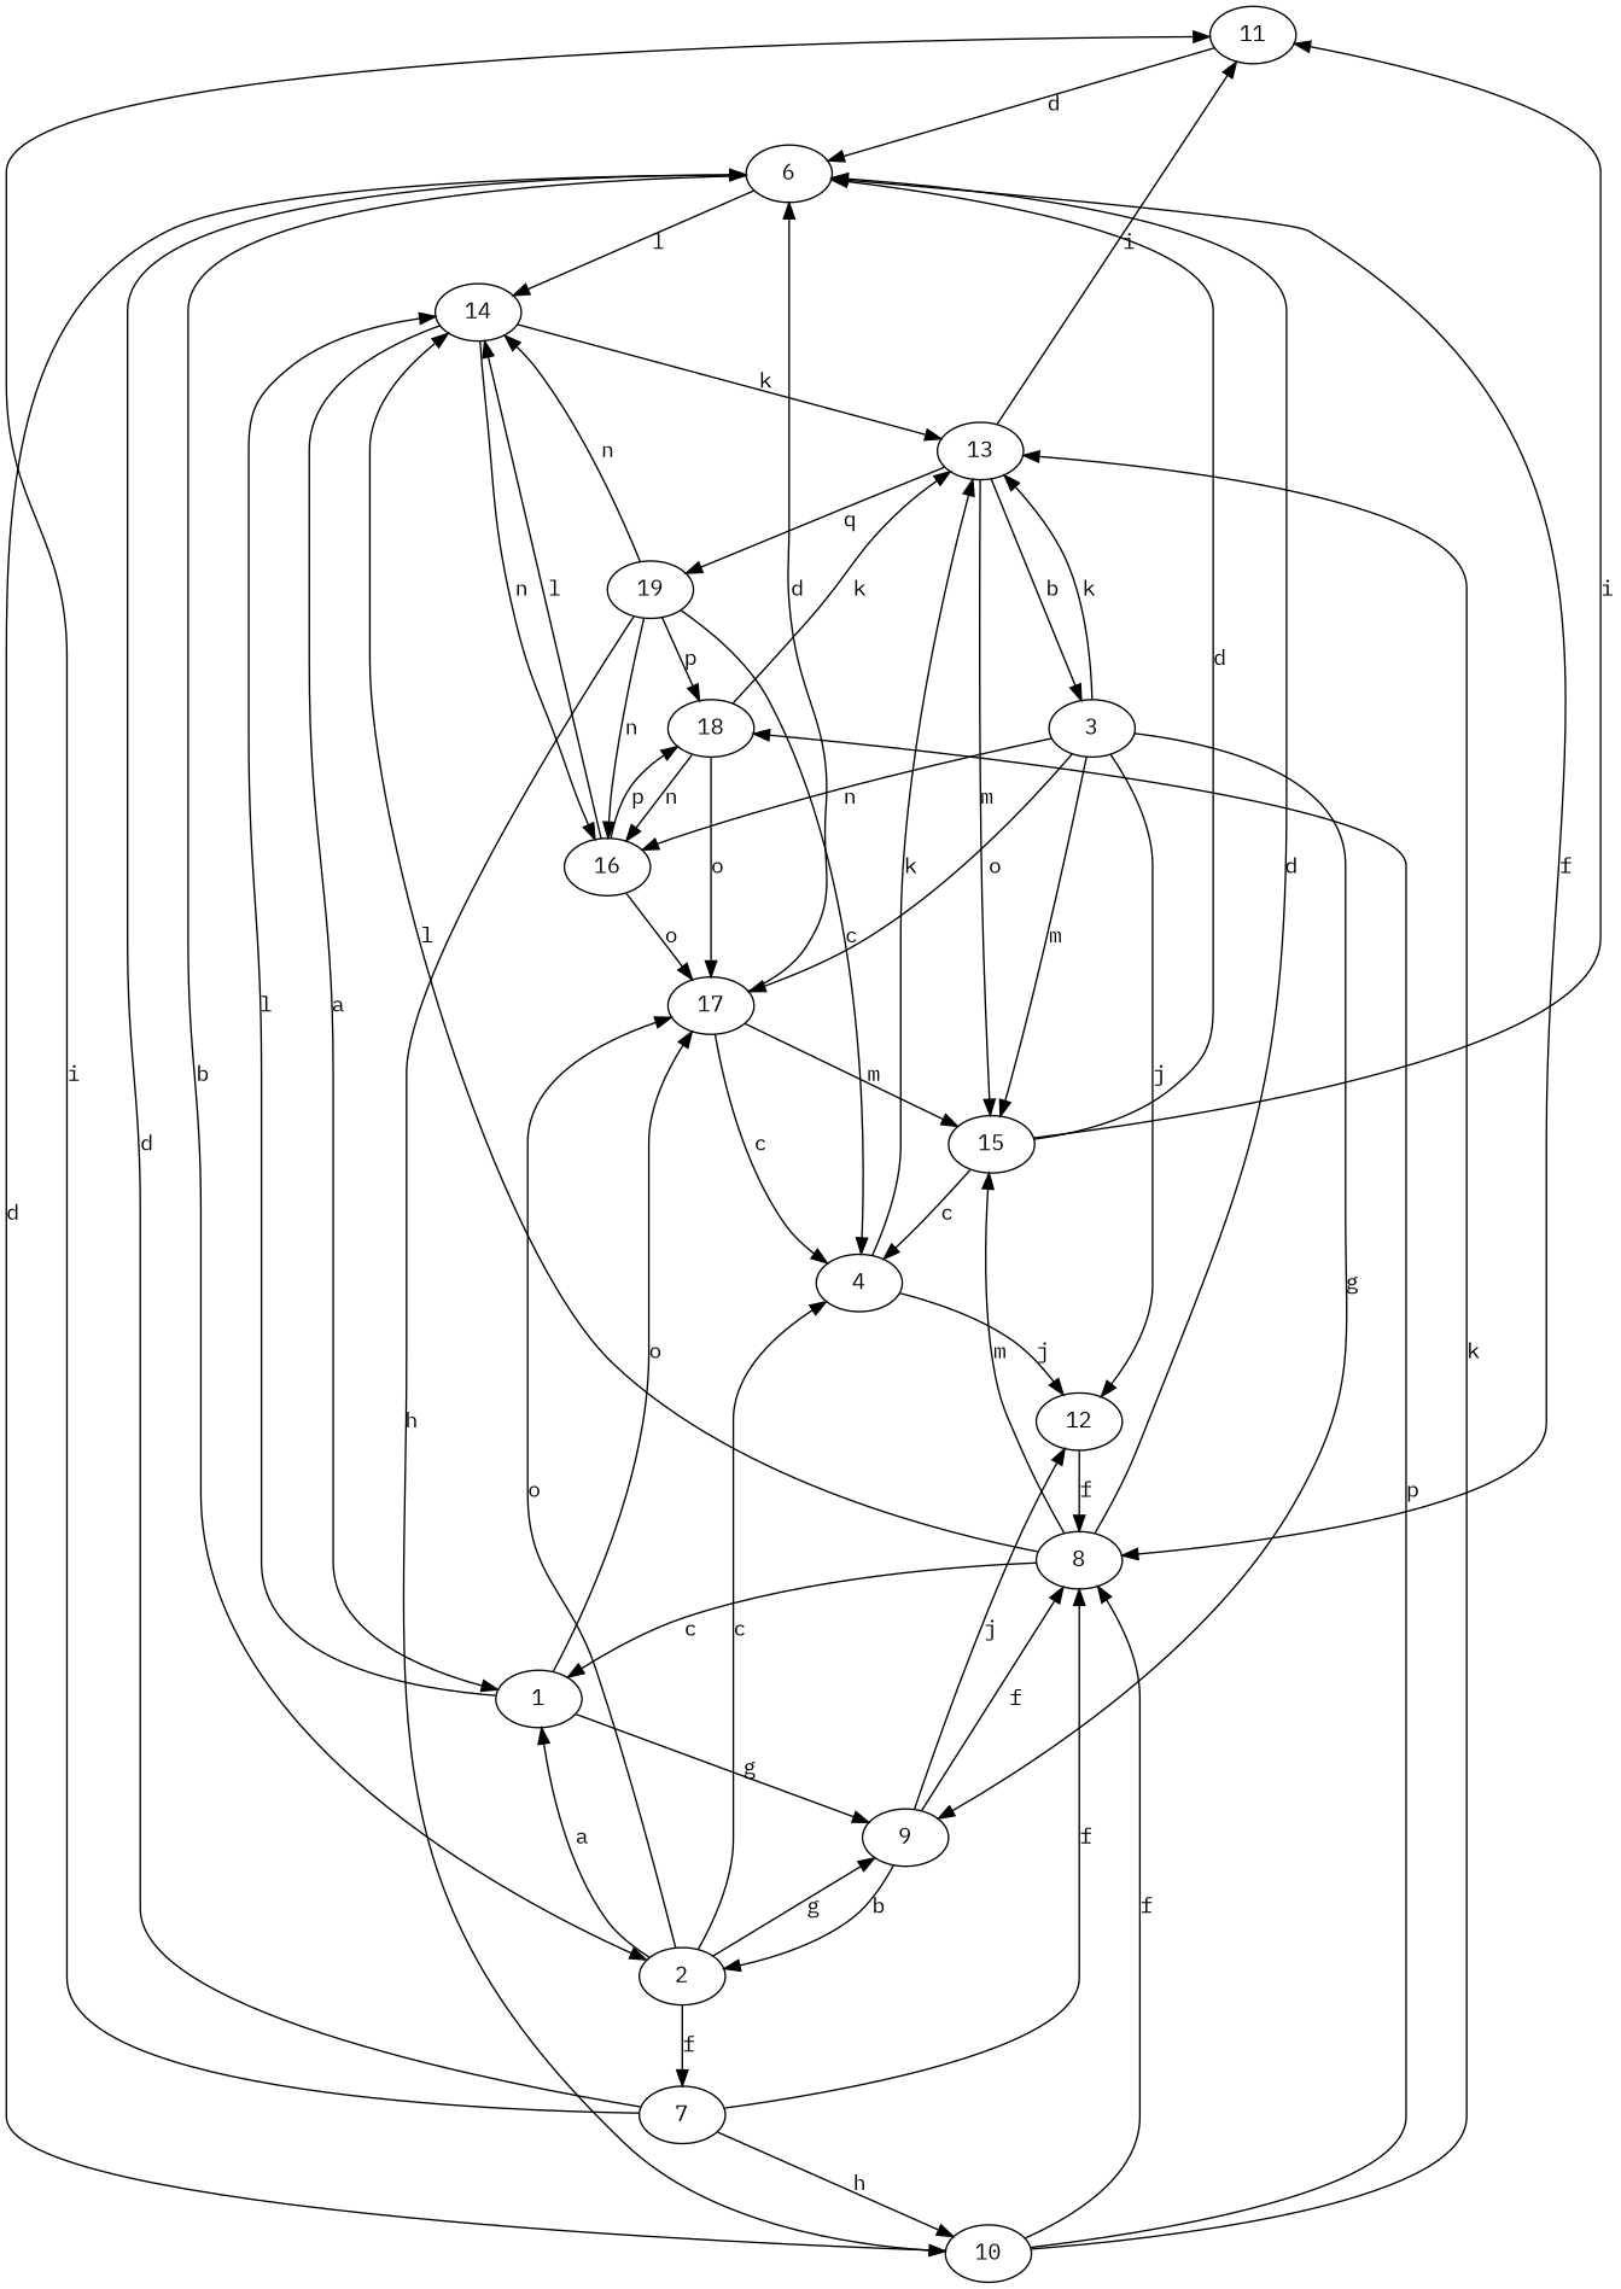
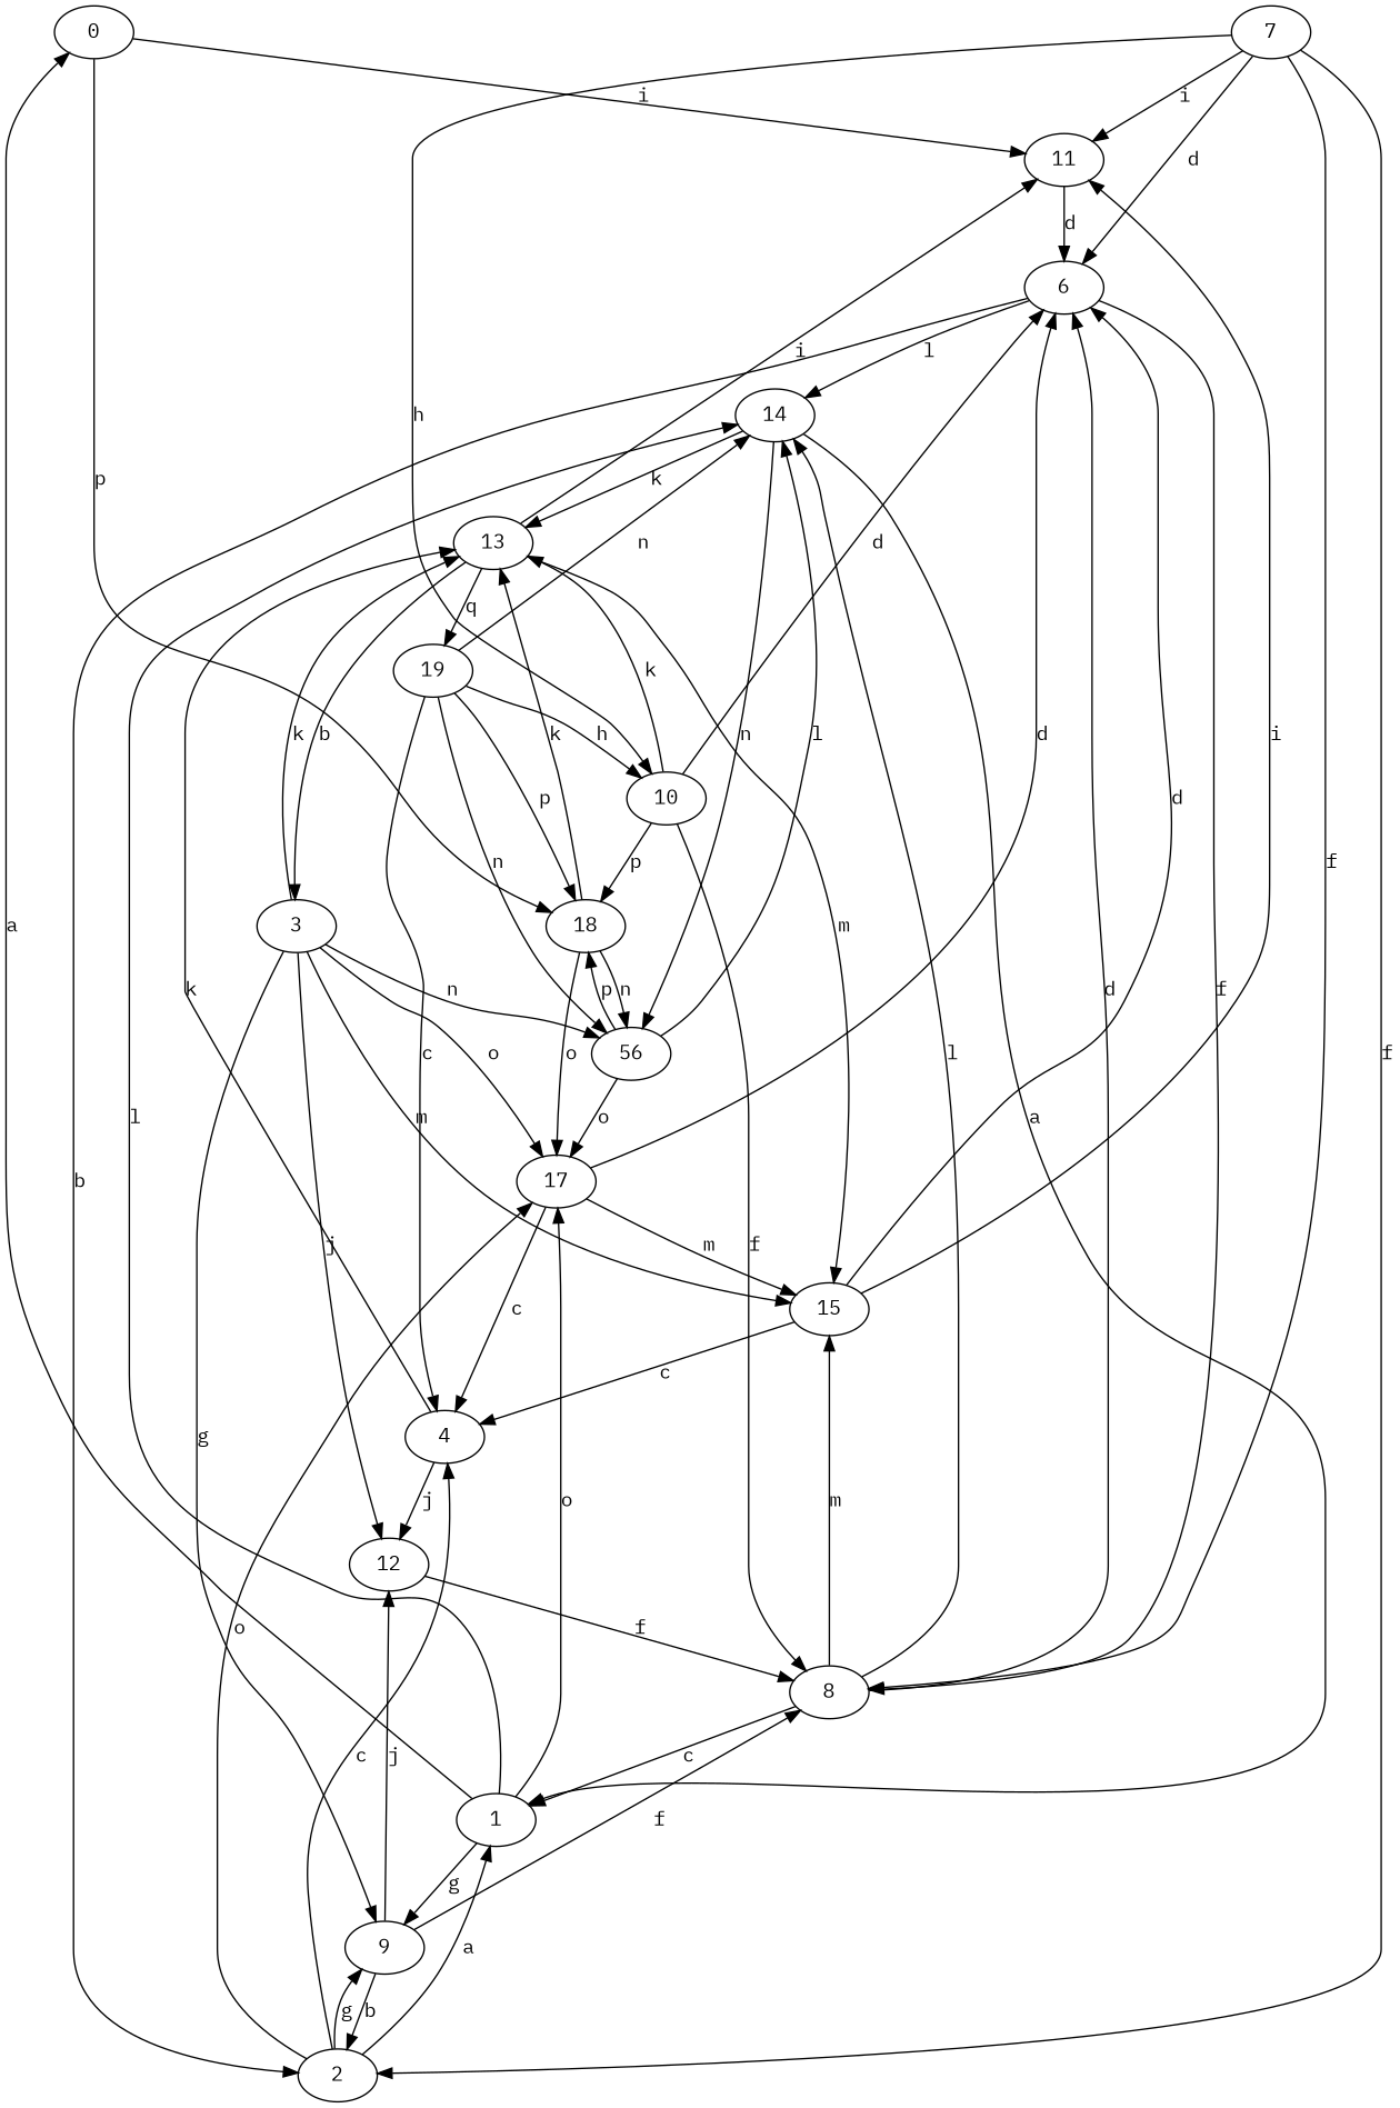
  strict digraph {
    fontname="IBM Plex Mono"
    node [fontname="IBM Plex Mono"]
    edge [fontname="IBM Plex Mono"]
+   0
    11
    18
    6
    17
    13
-   16
+   16 [label=56]
    1
    9
    14
    2
    12
    8
    4
    15
    7
    10
    3
    19
+   0 -> 11 [label=i]
+   0 -> 18 [label=p]
    11 -> 6 [label=d]
    18 -> 17 [label=o]
    18 -> 13 [label=k]
    18 -> 16 [label=n]
    6 -> 14 [label=l]
    6 -> 2 [label=b]
    6 -> 8 [label=f]
    17 -> 6 [label=d]
    17 -> 4 [label=c]
    17 -> 15 [label=m]
    13 -> 11 [label=i]
    13 -> 15 [label=m]
    13 -> 3 [label=b]
    13 -> 19 [label=q]
    16 -> 18 [label=p]
    16 -> 17 [label=o]
    16 -> 14 [label=l]
+   1 -> 0 [label=a]
    1 -> 17 [label=o]
    1 -> 9 [label=g]
    1 -> 14 [label=l]
    9 -> 2 [label=b]
    9 -> 12 [label=j]
    9 -> 8 [label=f]
    14 -> 13 [label=k]
    14 -> 16 [label=n]
    14 -> 1 [label=a]
    2 -> 17 [label=o]
    2 -> 1 [label=a]
    2 -> 9 [label=g]
    2 -> 4 [label=c]
-   2 -> 7 [label=f]
+   7 -> 2 [label=f]
    12 -> 8 [label=f]
    8 -> 6 [label=d]
    8 -> 1 [label=c]
    8 -> 14 [label=l]
    8 -> 15 [label=m]
    4 -> 13 [label=k]
    4 -> 12 [label=j]
    15 -> 11 [label=i]
    15 -> 6 [label=d]
    15 -> 4 [label=c]
    7 -> 11 [label=i]
    7 -> 6 [label=d]
    7 -> 8 [label=f]
    7 -> 10 [label=h]
    10 -> 18 [label=p]
    10 -> 6 [label=d]
    10 -> 13 [label=k]
    10 -> 8 [label=f]
    3 -> 17 [label=o]
    3 -> 13 [label=k]
    3 -> 16 [label=n]
    3 -> 9 [label=g]
    3 -> 12 [label=j]
    3 -> 15 [label=m]
    19 -> 18 [label=p]
    19 -> 16 [label=n]
    19 -> 14 [label=n]
    19 -> 4 [label=c]
    19 -> 10 [label=h]
  }
